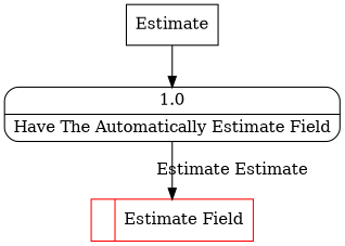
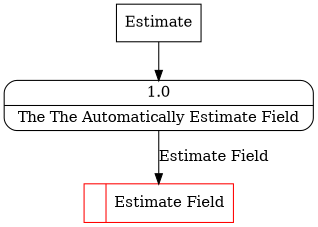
  digraph {
    n1 [color=red label="<f0>  |<f1> Estimate Field " shape=record]
    n2 [label=Estimate shape=box]
-   n3 [label="{<f0> 1.0|<f1> Have The Automatically Estimate Field }" shape=Mrecord]
+   n3 [label="{<f0> 1.0|<f1> The The Automatically Estimate Field }" shape=Mrecord]
    n2 -> n3
-   n3 -> n1 [label="Estimate Estimate"]
+   n3 -> n1 [label="Estimate Field"]
  }
